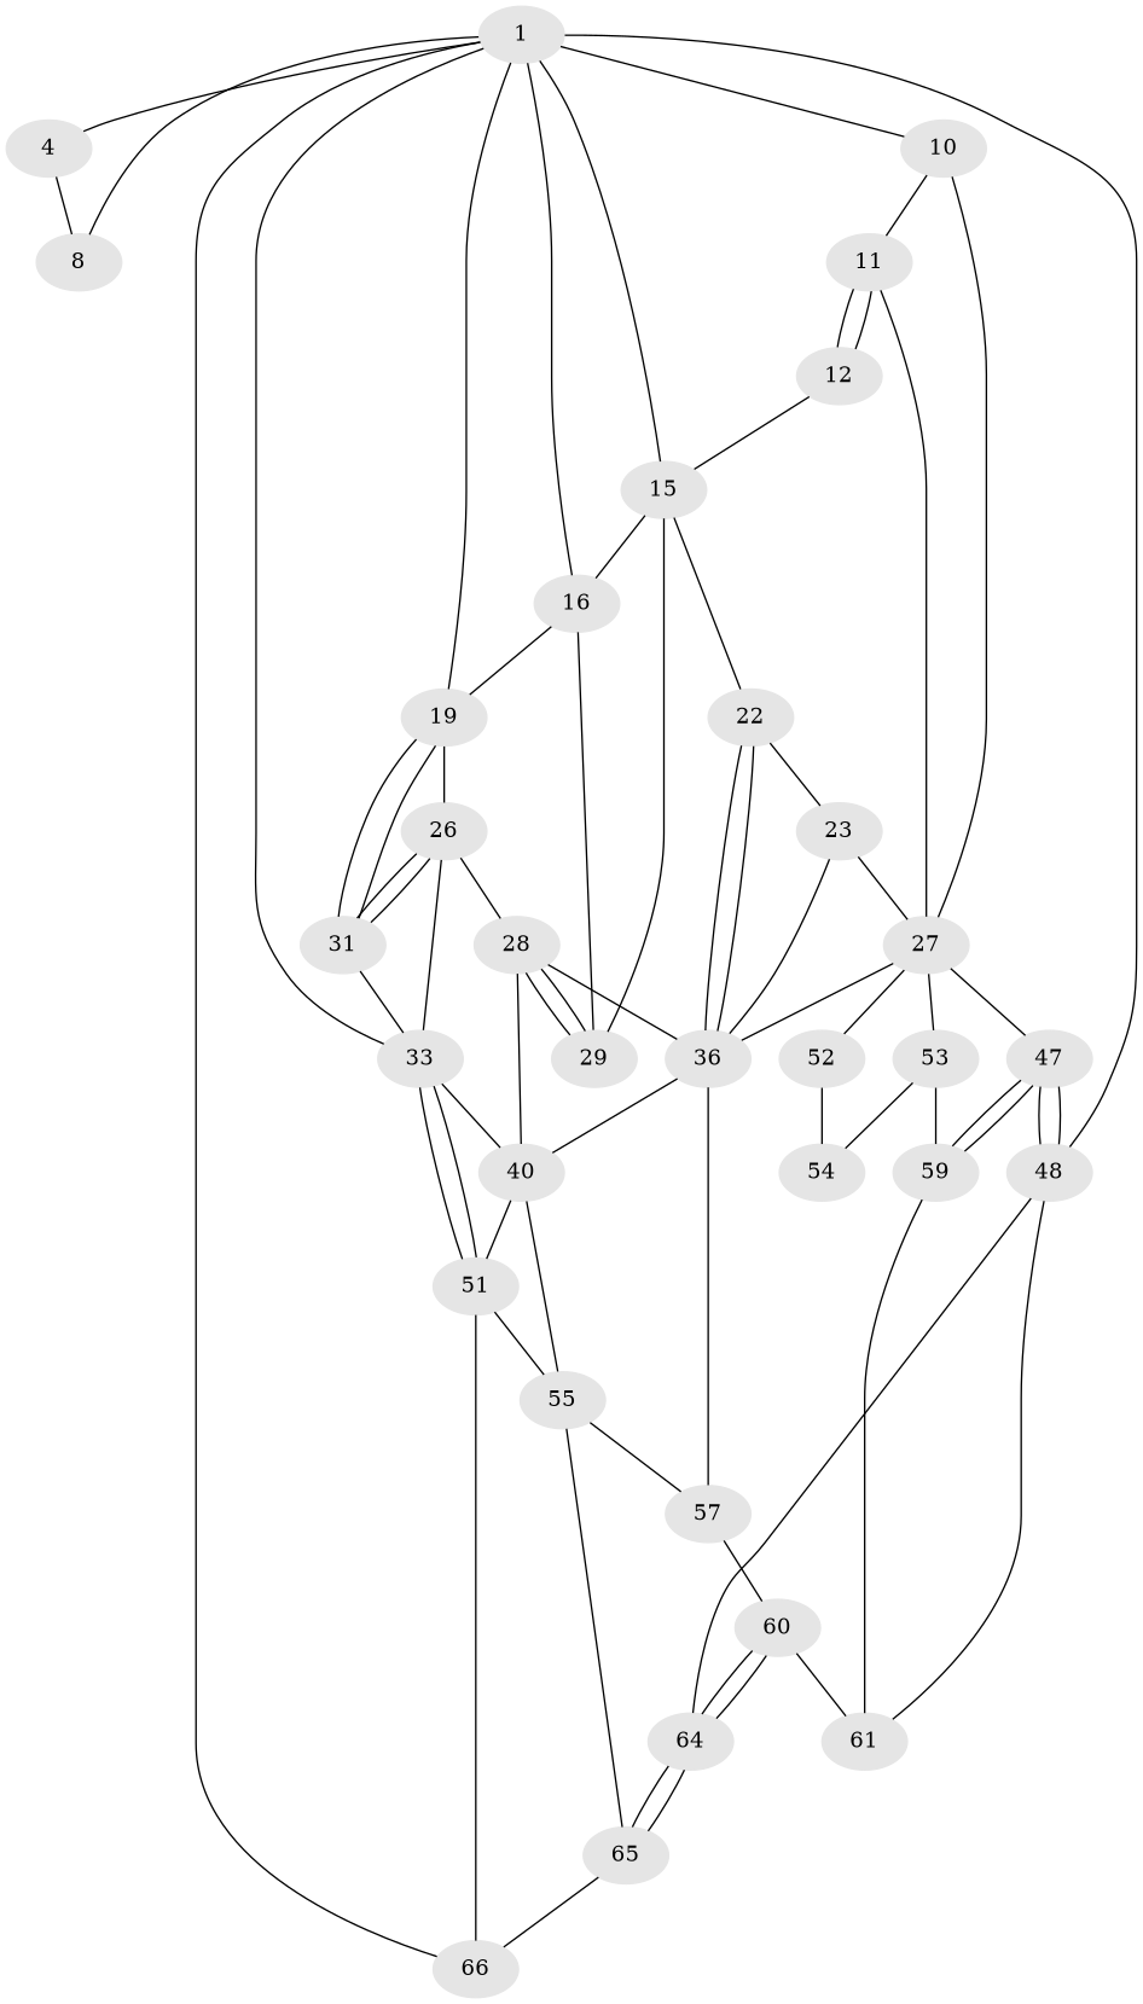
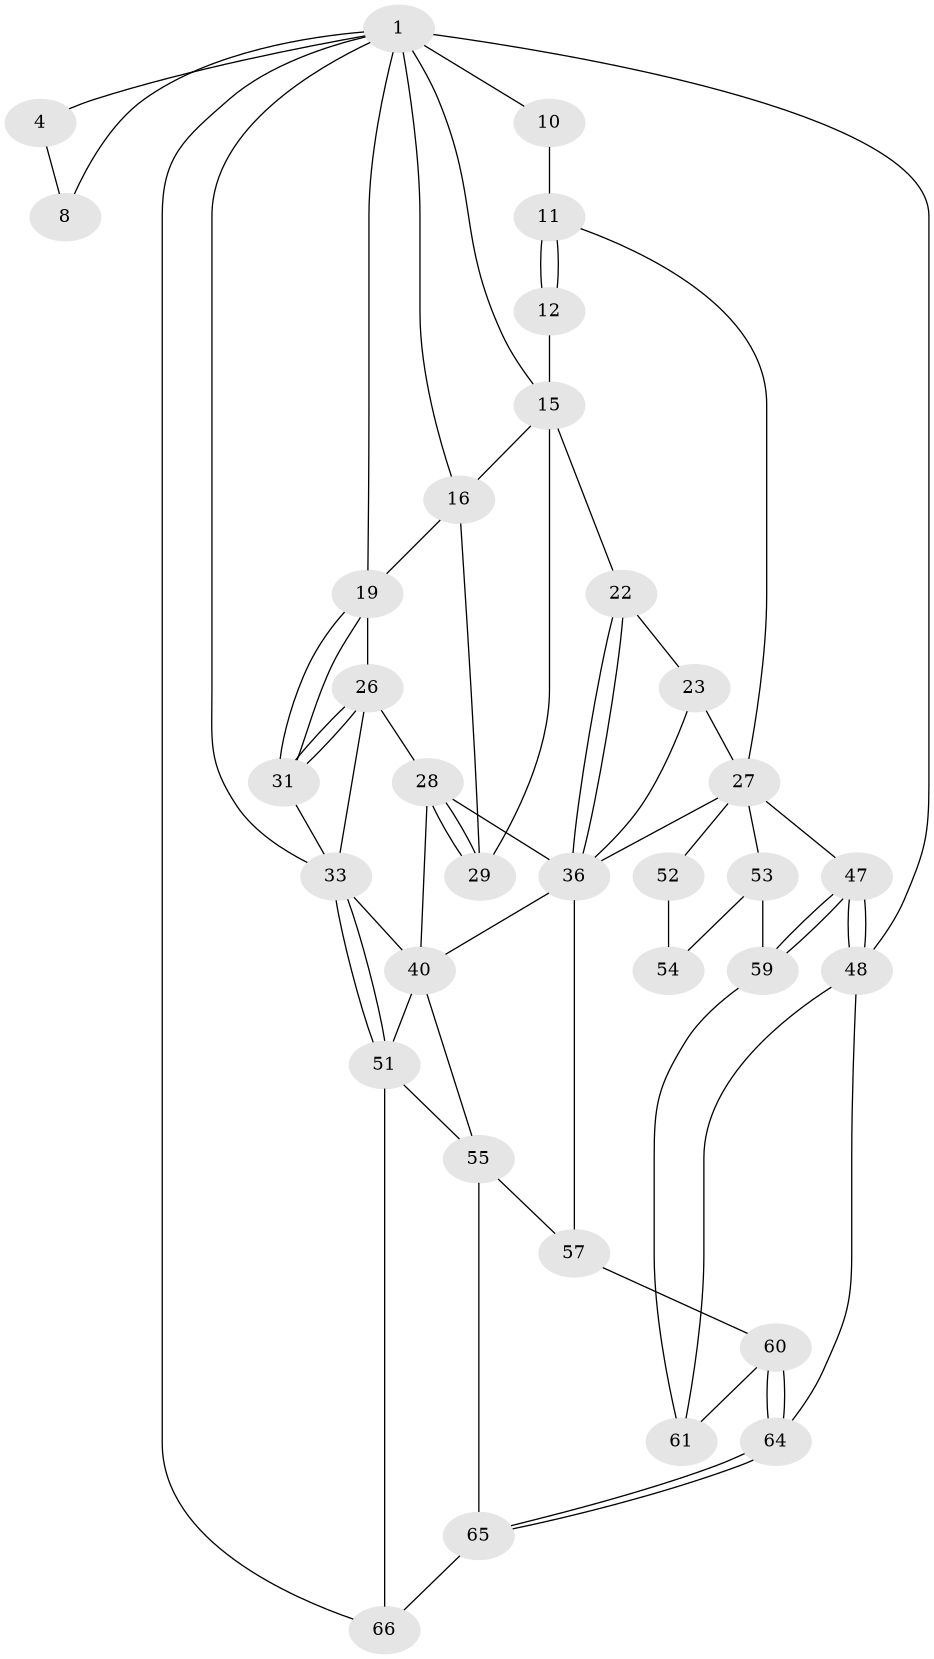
  graph {
    node [color=gray90 style=filled]
    1 [super="+2+5"]
    4
    8 [super="+9"]
    10 [super="+30"]
    15 [super="+18"]
    16 [super="+17"]
    19 [super="+20"]
    33 [super="+34"]
    48 [super="+63"]
    66
    11
    n12 [label=27 super="+41+25"]
    22
    29
    26 [super="+27"]
    31
    40 [super="+49"]
    51 [super="+62"]
    61
    64
    12 [super="+14"]
    36 [super="+37"]
    47
    52
    53 [super="+58"]
    23
    28 [super="+35"]
    57
    59
    54
    55 [super="+56"]
    60
    65
    1 -- 4
    1 -- 8
    1 -- 10
    1 -- 15
    1 -- 16
    1 -- 19
    1 -- 33
    1 -- 48 [weight=2]
    1 -- 66
    4 -- 8
    10 -- 11
-   10 -- n12 [weight=2]
    15 -- 16
    15 -- 22
    15 -- 29
    16 -- 19
    16 -- 29
    19 -- 26
    19 -- 31
    19 -- 31
    33 -- 40
    33 -- 51
    33 -- 51
    48 -- 61
    48 -- 64
    11 -- n12
    11 -- 12
    11 -- 12
    n12 -- 36
    n12 -- 47
    n12 -- 52 [weight=2]
    n12 -- 53
    22 -- 36
    22 -- 36
    22 -- 23
    26 -- 33
    26 -- 31
    26 -- 31
    26 -- 28
    31 -- 33
    40 -- 51
    40 -- 55
    51 -- 66
    51 -- 55
    64 -- 65
    64 -- 65
    12 -- 15
    36 -- 40
    36 -- 57
    47 -- 48
    47 -- 48
    47 -- 59
    47 -- 59
    52 -- 54
    53 -- 59
    53 -- 54 [weight=2]
    23 -- n12
    23 -- 36
    28 -- 29
    28 -- 29
    28 -- 40
    28 -- 36
    57 -- 60
    59 -- 61
    55 -- 57
    55 -- 65
    60 -- 61
    60 -- 64
    60 -- 64
    65 -- 66
  }
